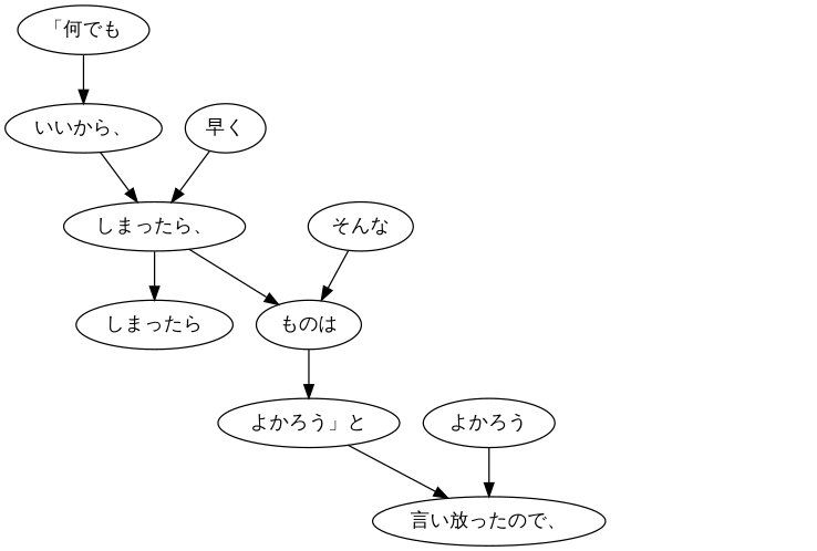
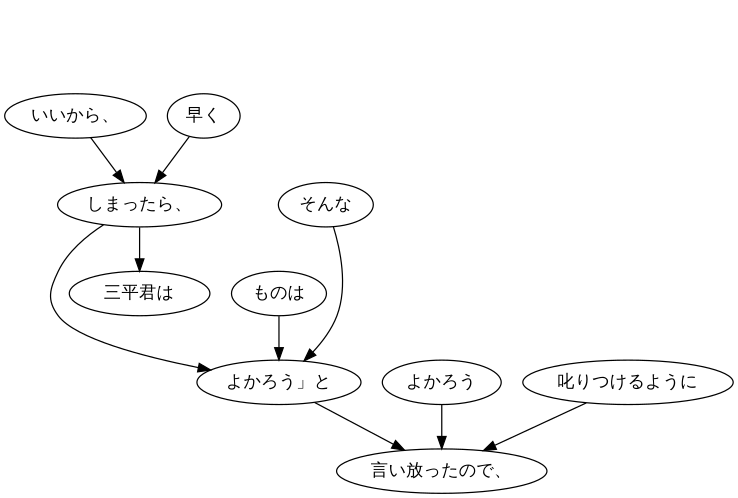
  digraph {
    fontname="Liberation Sans"
    node [fontname="Liberation Sans"]
    edge [fontname="Liberation Sans"]
-   n1 [label="「何でも"]
    n2 [label="いいから、"]
    n3 [label="しまったら、"]
    n4 [label="よかろう」と"]
    n5 [label="言い放ったので、"]
    n6 [label="そんな"]
    n7 [label="ものは"]
    n8 [label="早く"]
-   n9 [label="しまったら"]
+   n9 [label="三平君は"]
    n10 [label="よかろう"]
-   n1 -> n2
+   n11 [label="叱りつけるように"]
    n2 -> n3
-   n3 -> n7
+   n3 -> n4
    n3 -> n9
    n4 -> n5
-   n6 -> n7
+   n6 -> n4
    n7 -> n4
    n8 -> n3
    n10 -> n5
+   n11 -> n5
  }
